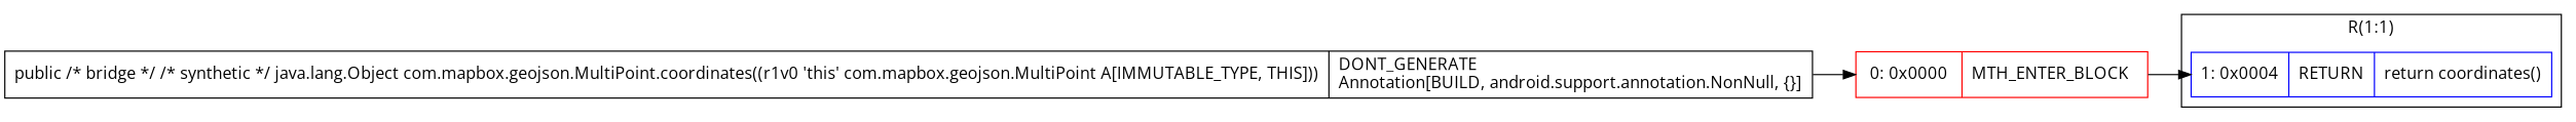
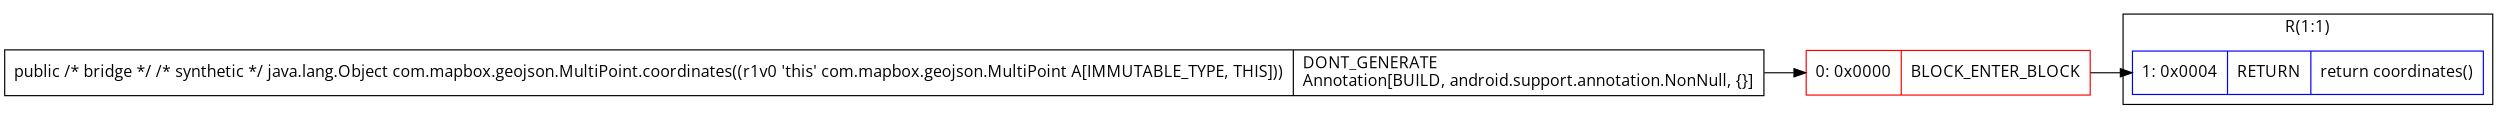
  digraph {
    rankdir=LR
    fontname="Open Sans"
    node [shape=record fontname="Open Sans"]
    edge [fontname="Open Sans"]
    n1 [color=blue label="{1\:\ 0x0004|RETURN\l|return coordinates()\l}"]
-   n2 [color=red label="{0\:\ 0x0000|MTH_ENTER_BLOCK\l}"]
+   n2 [color=red label="{0\:\ 0x0000|BLOCK_ENTER_BLOCK\l}"]
    n3 [label="{public \/* bridge *\/ \/* synthetic *\/ java.lang.Object com.mapbox.geojson.MultiPoint.coordinates((r1v0 'this' com.mapbox.geojson.MultiPoint A[IMMUTABLE_TYPE, THIS]))  | DONT_GENERATE\lAnnotation[BUILD, android.support.annotation.NonNull, \{\}]\l}"]
    subgraph cluster_1 {
      label="R(1:1)"
      n1
    }
    n2 -> n1
    n3 -> n2
  }
